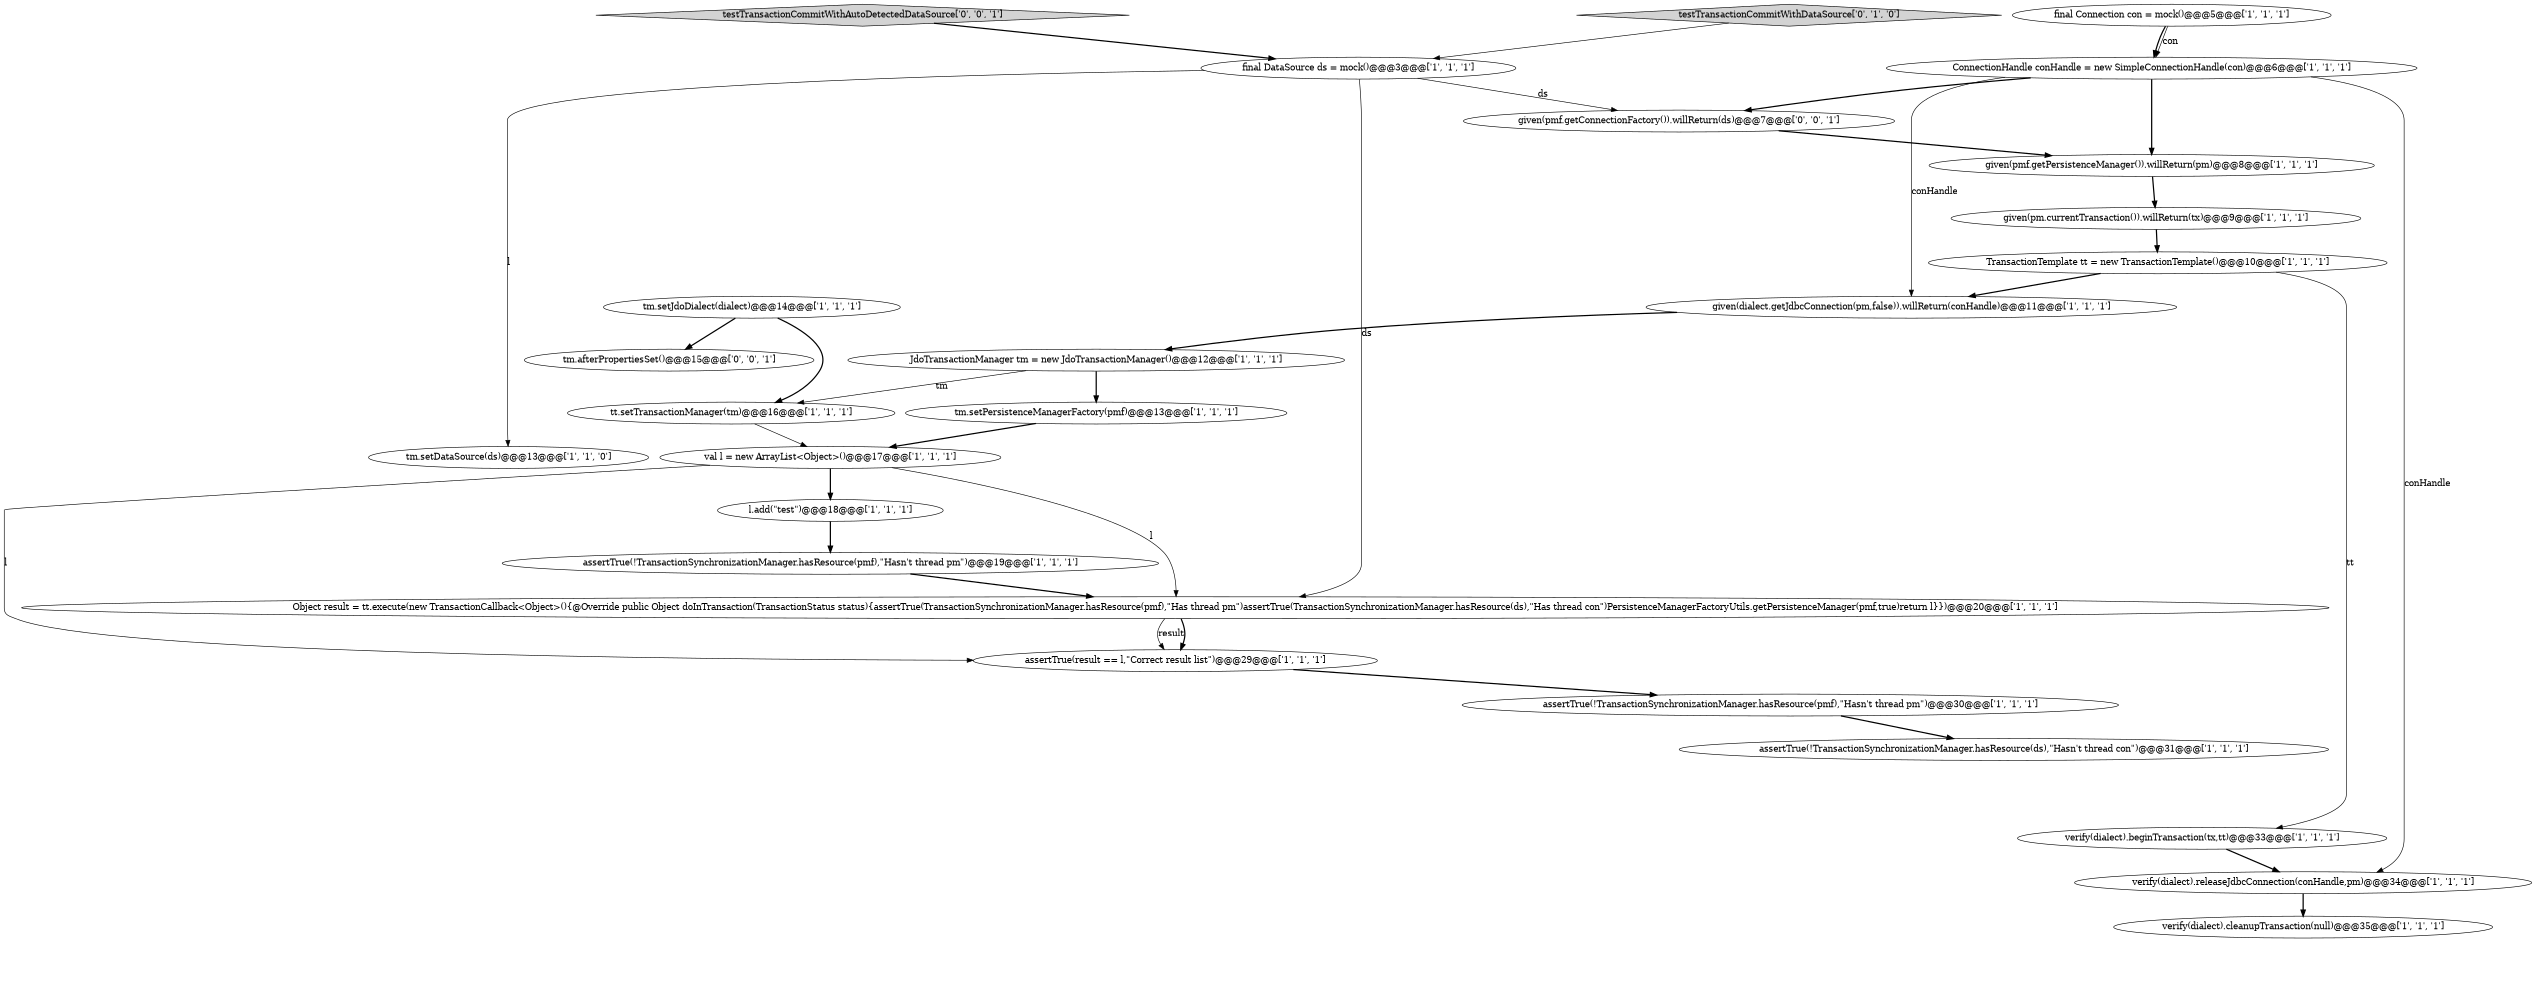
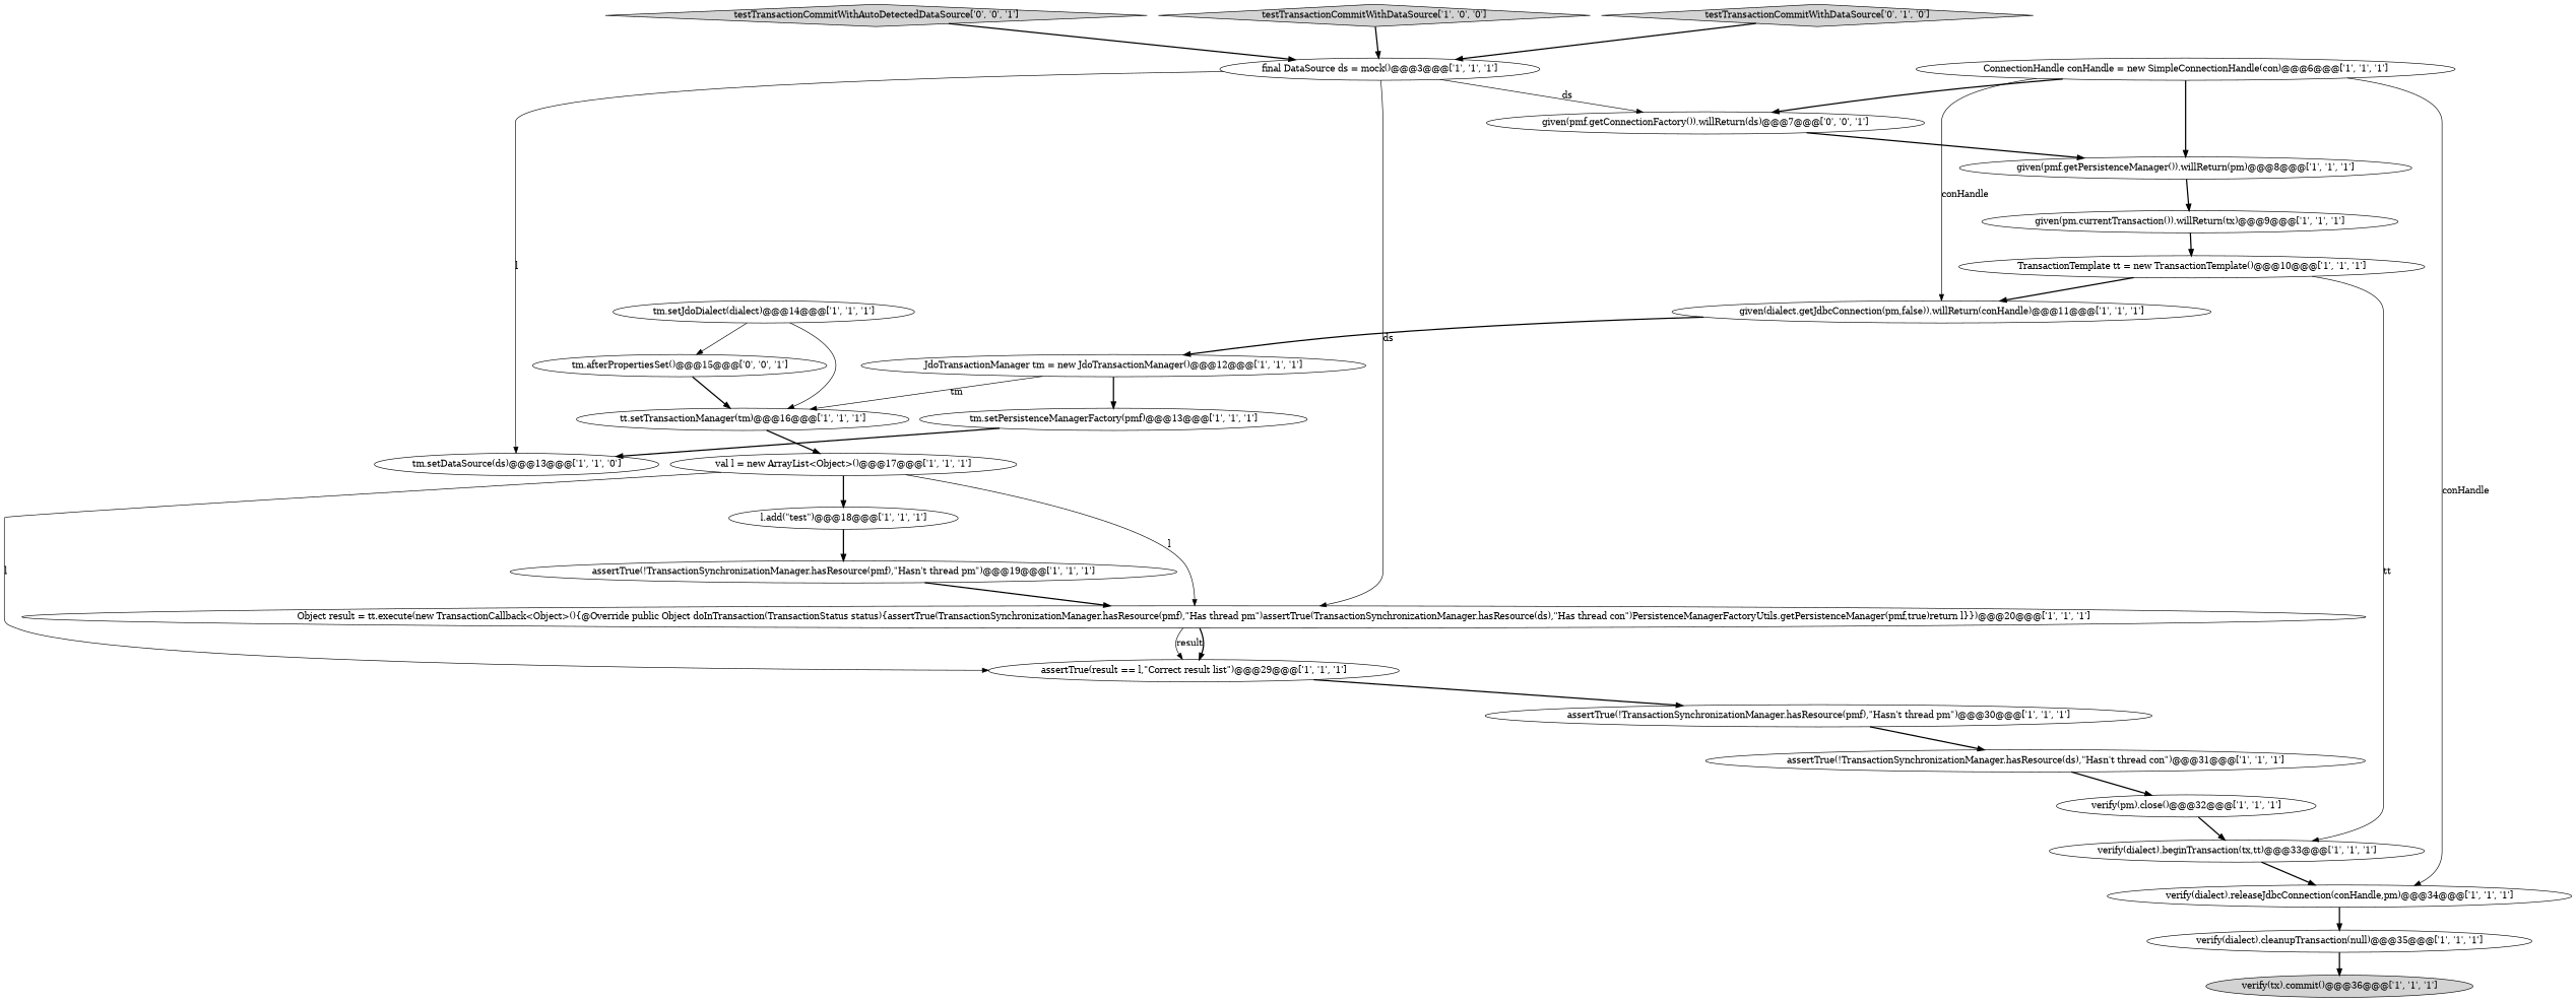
  digraph {
    node [fillcolor=white shape=ellipse style=filled]
    edge [style=bold]
    n1 [label="tm.setPersistenceManagerFactory(pmf)@@@13@@@['1', '1', '1']"]
    n2 [label="tm.setDataSource(ds)@@@13@@@['1', '1', '0']"]
    n3 [label="tm.setJdoDialect(dialect)@@@14@@@['1', '1', '1']"]
    n4 [label="tm.afterPropertiesSet()@@@15@@@['0', '0', '1']"]
    n5 [label="tt.setTransactionManager(tm)@@@16@@@['1', '1', '1']"]
    n6 [fillcolor=lightgray label="testTransactionCommitWithDataSource['0', '1', '0']" shape=diamond]
    n7 [label="final DataSource ds = mock()@@@3@@@['1', '1', '1']"]
    n8 [label="Object result = tt.execute(new TransactionCallback<Object>(){@Override public Object doInTransaction(TransactionStatus status){assertTrue(TransactionSynchronizationManager.hasResource(pmf),\"Has thread pm\")assertTrue(TransactionSynchronizationManager.hasResource(ds),\"Has thread con\")PersistenceManagerFactoryUtils.getPersistenceManager(pmf,true)return l}})@@@20@@@['1', '1', '1']"]
    n9 [label="given(pmf.getConnectionFactory()).willReturn(ds)@@@7@@@['0', '0', '1']"]
    n10 [label="assertTrue(!TransactionSynchronizationManager.hasResource(ds),\"Hasn't thread con\")@@@31@@@['1', '1', '1']"]
+   n11 [label="verify(pm).close()@@@32@@@['1', '1', '1']"]
    n12 [label="verify(dialect).beginTransaction(tx,tt)@@@33@@@['1', '1', '1']"]
    n13 [label="val l = new ArrayList<Object>()@@@17@@@['1', '1', '1']"]
    n14 [label="assertTrue(result == l,\"Correct result list\")@@@29@@@['1', '1', '1']"]
    n15 [label="l.add(\"test\")@@@18@@@['1', '1', '1']"]
    n16 [label="assertTrue(!TransactionSynchronizationManager.hasResource(pmf),\"Hasn't thread pm\")@@@30@@@['1', '1', '1']"]
    n17 [label="assertTrue(!TransactionSynchronizationManager.hasResource(pmf),\"Hasn't thread pm\")@@@19@@@['1', '1', '1']"]
-   n18 [label="final Connection con = mock()@@@5@@@['1', '1', '1']"]
    n19 [label="ConnectionHandle conHandle = new SimpleConnectionHandle(con)@@@6@@@['1', '1', '1']"]
    n20 [label="given(dialect.getJdbcConnection(pm,false)).willReturn(conHandle)@@@11@@@['1', '1', '1']"]
    n21 [label="given(pmf.getPersistenceManager()).willReturn(pm)@@@8@@@['1', '1', '1']"]
    n22 [label="verify(dialect).releaseJdbcConnection(conHandle,pm)@@@34@@@['1', '1', '1']"]
    n23 [label="TransactionTemplate tt = new TransactionTemplate()@@@10@@@['1', '1', '1']"]
    n24 [label="JdoTransactionManager tm = new JdoTransactionManager()@@@12@@@['1', '1', '1']"]
    n25 [label="given(pm.currentTransaction()).willReturn(tx)@@@9@@@['1', '1', '1']"]
    n26 [label="verify(dialect).cleanupTransaction(null)@@@35@@@['1', '1', '1']"]
+   n27 [fillcolor=lightgray label="verify(tx).commit()@@@36@@@['1', '1', '1']"]
    n28 [fillcolor=lightgray label="testTransactionCommitWithAutoDetectedDataSource['0', '0', '1']" shape=diamond]
-   n1 -> n13
-   n3 -> n4
-   n3 -> n5
-   n5 -> n13 [style=solid]
-   n6 -> n7 [style=solid]
+   n29 [fillcolor=lightgray label="testTransactionCommitWithDataSource['1', '0', '0']" shape=diamond]
+   n1 -> n2
+   n3 -> n4 [style=solid]
+   n3 -> n5 [style=solid]
+   n4 -> n5
+   n5 -> n13
+   n6 -> n7
    n7 -> n2 [label=l style=solid]
    n7 -> n8 [label=ds style=solid]
    n7 -> n9 [label=ds style=solid]
    n8 -> n14 [label=result style=solid]
    n8 -> n14
    n9 -> n21
+   n10 -> n11
+   n11 -> n12
    n12 -> n22
    n13 -> n8 [label=l style=solid]
    n13 -> n14 [label=l style=solid]
    n13 -> n15
    n14 -> n16
    n15 -> n17
    n16 -> n10
    n17 -> n8
-   n18 -> n19
-   n18 -> n19 [label=con style=solid]
    n19 -> n9
    n19 -> n20 [label=conHandle style=solid]
    n19 -> n21
    n19 -> n22 [label=conHandle style=solid]
    n20 -> n24
    n21 -> n25
    n22 -> n26
    n23 -> n12 [label=tt style=solid]
    n23 -> n20
    n24 -> n1
    n24 -> n5 [label=tm style=solid]
    n25 -> n23
+   n26 -> n27
    n28 -> n7
+   n29 -> n7
  }
